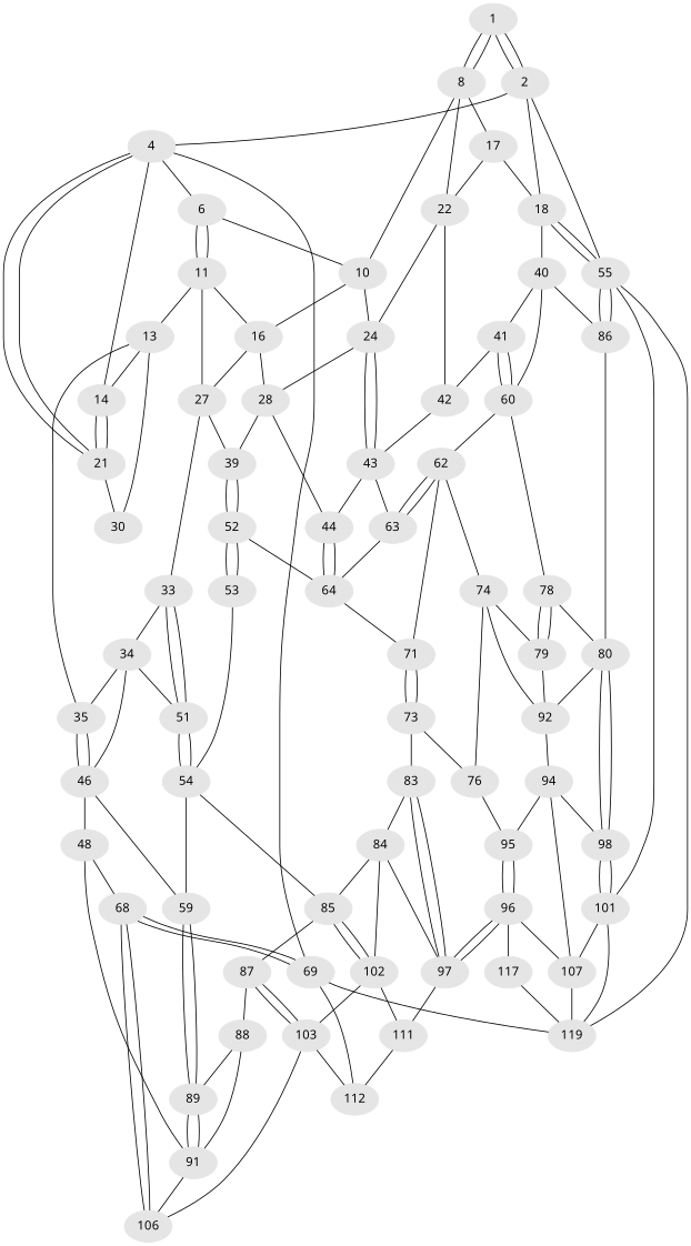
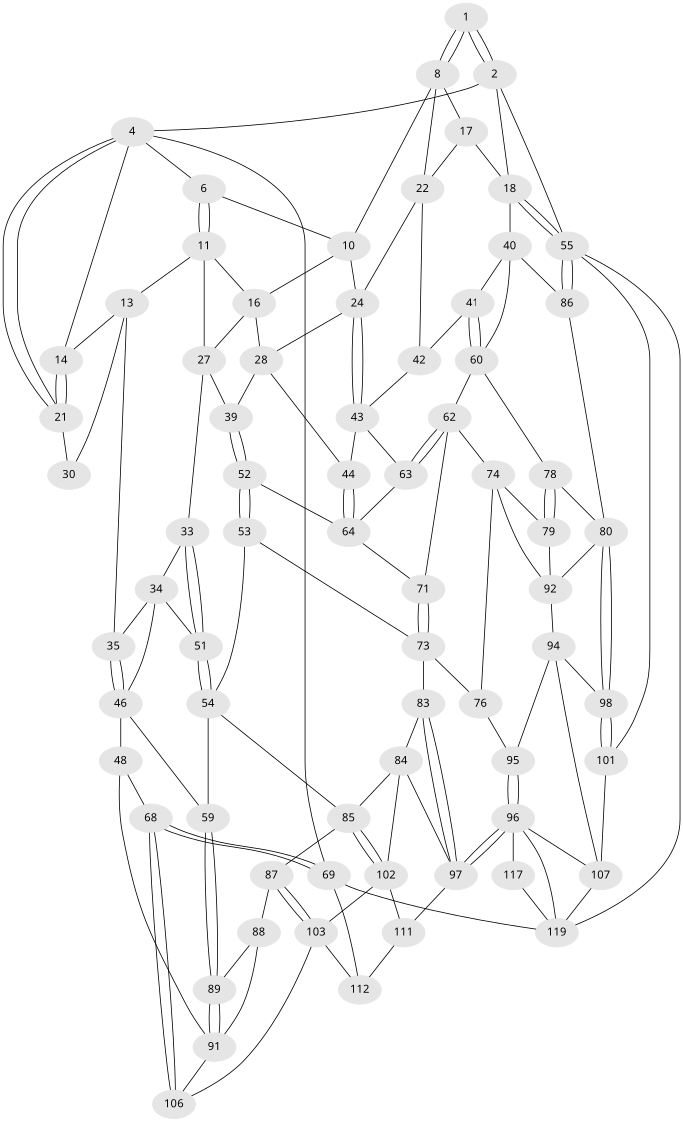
  graph {
    fontname="Noto Sans"
    node [color=gray90 fontname="Noto Sans" style=filled]
    edge [fontname="Noto Sans"]
    2 [super="+3"]
    1
    8 [super="+9"]
    4 [super="+5"]
    18 [super="+19"]
    55 [super="+100"]
    10 [super="+15"]
    17 [super="+20"]
    22 [super="+23"]
    6 [super="+7"]
    14
    21
    69 [super="+121"]
    40 [super="+57"]
    n15 [label=86]
    101 [super="+114"]
    119 [super="+120"]
    11 [super="+12"]
    30 [super="+31"]
    112
    16 [super="+26"]
    24 [super="+25"]
    13 [super="+29"]
    27 [super="+32"]
    42
    28 [super="+38"]
    43 [super="+50"]
    35 [super="+36"]
    33
    39
    46 [super="+47"]
    44
    41
    60 [super="+61"]
    63
    34 [super="+49"]
    51
    52 [super="+66"]
    64 [super="+65"]
    54 [super="+58"]
    48 [super="+67"]
    59
    68
    91 [super="+104"]
    53 [super="+72"]
    80 [super="+81"]
    62 [super="+70"]
    78 [super="+82"]
    71
    89
    106
    85 [super="+86"]
    73 [super="+77"]
    76
    83
    102 [super="+110"]
    87
    107 [super="+115"]
    92 [super="+93"]
    98
    74 [super="+75"]
    79 [super="+90"]
    95
    84 [super="+109"]
    97 [super="+113"]
    94 [super="+99"]
    96 [super="+108"]
    111 [super="+116"]
    103 [super="+105"]
    88
    117
    2 -- 4
    2 -- 18
    2 -- 55
    1 -- 2
    1 -- 2
    1 -- 8
    1 -- 8
    8 -- 10
    8 -- 17
    8 -- 22
    4 -- 6
    4 -- 14
    4 -- 21
    4 -- 21
    4 -- 69
    18 -- 55
    18 -- 55
    18 -- 40
    55 -- n15
    55 -- n15
    55 -- 101
    55 -- 119
    10 -- 16
    10 -- 24
    17 -- 18
    17 -- 22
    22 -- 24
    22 -- 42
    6 -- 10
    6 -- 11
    6 -- 11
    14 -- 21
    14 -- 21
    21 -- 30
    69 -- 119
    69 -- 112
    40 -- n15
    40 -- 41
    40 -- 60
    n15 -- 80
-   101 -- 119
+   96 -- 119
    101 -- 107
    11 -- 16
    11 -- 13
    11 -- 27
    16 -- 27
    16 -- 28
    24 -- 28
    24 -- 43
    24 -- 43
    13 -- 14
    13 -- 30
    13 -- 35
    27 -- 33
    27 -- 39
    42 -- 43
    28 -- 39
    28 -- 44
    43 -- 44
    43 -- 63
    35 -- 46
    35 -- 46
    33 -- 34
    33 -- 51
    33 -- 51
    39 -- 52
    39 -- 52
    46 -- 48
    46 -- 59
    44 -- 64
    44 -- 64
    41 -- 42
    41 -- 60
    41 -- 60
    60 -- 62
    60 -- 78
    63 -- 64
    34 -- 35
    34 -- 46
    34 -- 51
    51 -- 54
    51 -- 54
    52 -- 64
    52 -- 53 [weight=2]
    52 -- 53
    64 -- 71
    54 -- 59
    54 -- 85
    48 -- 68
    48 -- 91
    59 -- 89
    59 -- 89
    68 -- 69
    68 -- 69
    68 -- 106
    68 -- 106
    91 -- 106
    53 -- 54
+   53 -- 73
    80 -- 92
    80 -- 98
    80 -- 98
    62 -- 63
    62 -- 63
    62 -- 71
    62 -- 74
    78 -- 80
    78 -- 79 [weight=2]
    78 -- 79
    71 -- 73
    71 -- 73
    89 -- 91
    89 -- 91
    85 -- 102
    85 -- 102
    85 -- 87
    73 -- 76
    73 -- 83
    76 -- 95
    83 -- 84
    83 -- 97
    83 -- 97
    102 -- 111
    102 -- 103
    87 -- 103
    87 -- 103
    87 -- 88
    107 -- 119
    92 -- 94
    98 -- 101
    98 -- 101
    74 -- 76
    74 -- 92
    74 -- 79
    79 -- 92
    95 -- 96
    95 -- 96
    84 -- 85
    84 -- 102
    84 -- 97
    97 -- 111
    94 -- 107
    94 -- 98
    94 -- 95
    96 -- 107
    96 -- 97
    96 -- 97
    96 -- 117
    111 -- 112
    103 -- 112
    103 -- 106
    88 -- 91
    88 -- 89
    117 -- 119
  }
